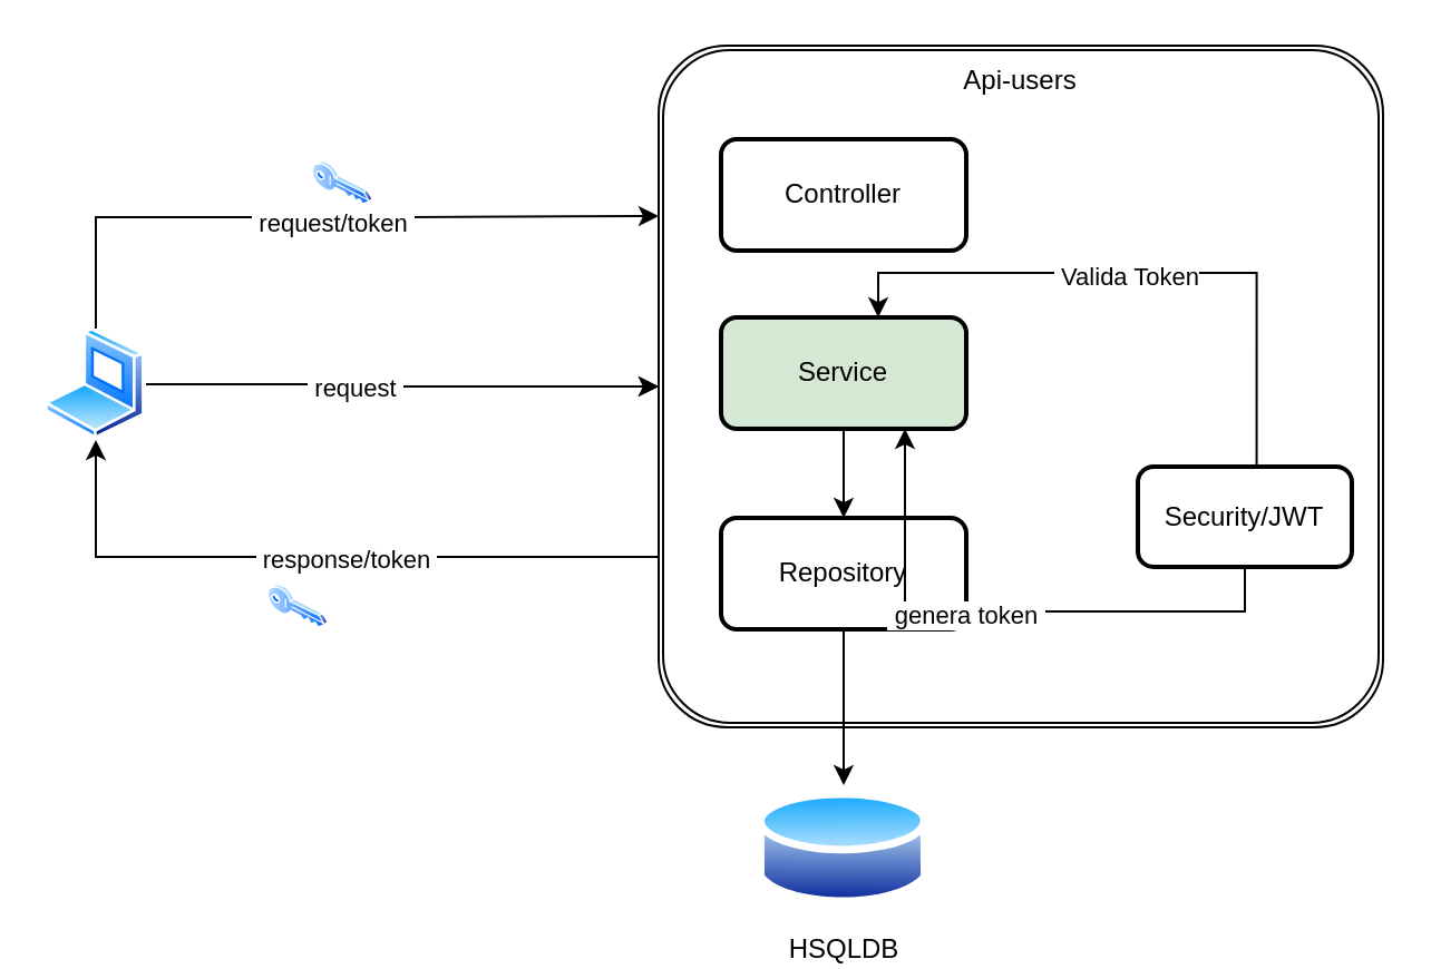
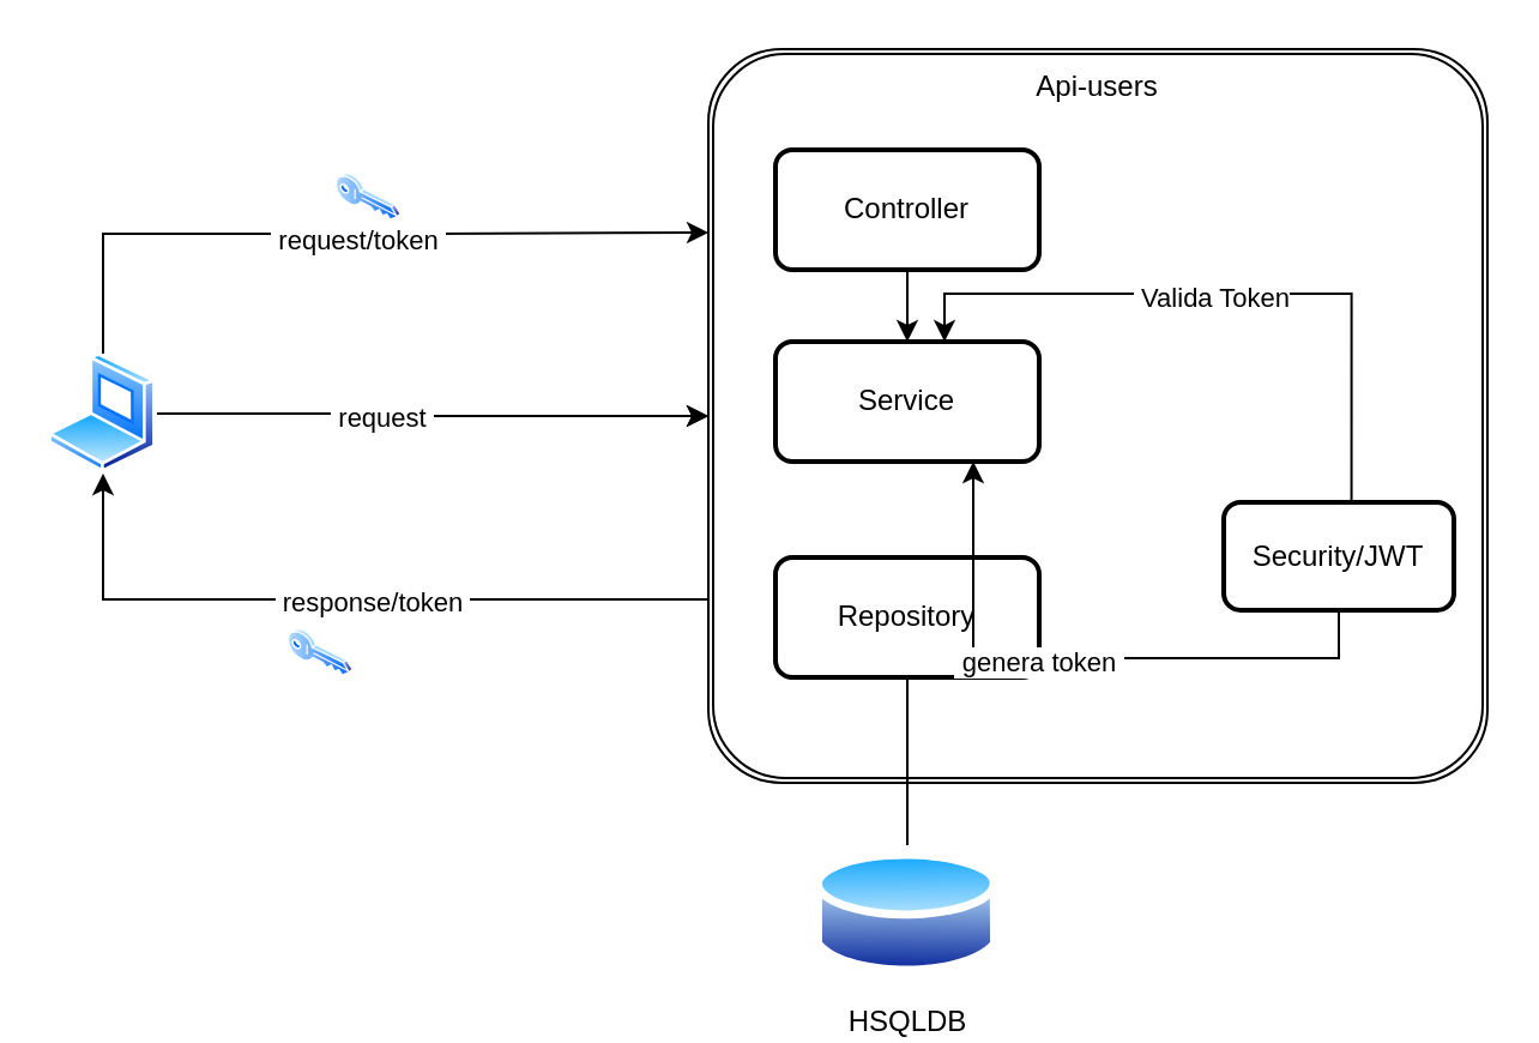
  <mxCell id="0" />
  <mxCell id="1" parent="0" />
  <mxCell id="2" style="edgeStyle=orthogonalEdgeStyle;rounded=0;orthogonalLoop=1;jettySize=auto;html=1;exitX=0;exitY=0.75;exitDx=0;exitDy=0;entryX=0.5;entryY=1;entryDx=0;entryDy=0;" edge="1" parent="1" source="4" target="8"><mxGeometry relative="1" as="geometry" /></mxCell>
  <mxCell id="3" value="&amp;nbsp;response/token&amp;nbsp;" style="edgeLabel;html=1;align=center;verticalAlign=middle;resizable=0;points=[];" vertex="1" connectable="0" parent="2"><mxGeometry x="0.118" y="1" relative="1" as="geometry"><mxPoint x="29" as="offset" /></mxGeometry></mxCell>
  <mxCell id="4" value="Api-users" style="shape=ext;double=1;rounded=1;whiteSpace=wrap;html=1;arcSize=10;verticalAlign=top;" vertex="1" parent="1"><mxGeometry x="295" y="20" width="325" height="306" as="geometry" /></mxCell>
  <mxCell id="5" style="edgeStyle=orthogonalEdgeStyle;rounded=0;orthogonalLoop=1;jettySize=auto;html=1;" edge="1" parent="1" source="8" target="4"><mxGeometry relative="1" as="geometry" /></mxCell>
  <mxCell id="6" style="edgeStyle=orthogonalEdgeStyle;rounded=0;orthogonalLoop=1;jettySize=auto;html=1;entryX=0;entryY=0.25;entryDx=0;entryDy=0;exitX=0.5;exitY=0;exitDx=0;exitDy=0;" edge="1" parent="1" source="8" target="4"><mxGeometry relative="1" as="geometry"><Array as="points"><mxPoint x="43" y="97" /><mxPoint x="180" y="97" /></Array></mxGeometry></mxCell>
  <mxCell id="7" value="&amp;nbsp;request/token&amp;nbsp;" style="edgeLabel;html=1;align=center;verticalAlign=middle;resizable=0;points=[];" vertex="1" connectable="0" parent="6"><mxGeometry x="0.033" y="-2" relative="1" as="geometry"><mxPoint as="offset" /></mxGeometry></mxCell>
  <mxCell id="8" value="" style="image;aspect=fixed;perimeter=ellipsePerimeter;html=1;align=center;shadow=0;dashed=0;spacingTop=3;image=img/lib/active_directory/laptop_client.svg;" vertex="1" parent="1"><mxGeometry x="20" y="147" width="45" height="50" as="geometry" /></mxCell>
+ <mxCell id="9" style="edgeStyle=orthogonalEdgeStyle;rounded=0;orthogonalLoop=1;jettySize=auto;html=1;entryX=0.5;entryY=0;entryDx=0;entryDy=0;" edge="1" parent="1" source="10" target="12"><mxGeometry relative="1" as="geometry" /></mxCell>
  <mxCell id="10" value="Controller" style="rounded=1;whiteSpace=wrap;html=1;absoluteArcSize=1;arcSize=14;strokeWidth=2;" vertex="1" parent="1"><mxGeometry x="323" y="62" width="110" height="50" as="geometry" /></mxCell>
- <mxCell id="11" style="edgeStyle=orthogonalEdgeStyle;rounded=0;orthogonalLoop=1;jettySize=auto;html=1;entryX=0.5;entryY=0;entryDx=0;entryDy=0;" edge="1" parent="1" source="12" target="14"><mxGeometry relative="1" as="geometry" /></mxCell>
- <mxCell id="12" value="Service" style="rounded=1;whiteSpace=wrap;html=1;absoluteArcSize=1;arcSize=14;strokeWidth=2;fillColor=#d5e8d4;" vertex="1" parent="1"><mxGeometry x="323" y="142" width="110" height="50" as="geometry" /></mxCell>
- <mxCell id="13" style="edgeStyle=orthogonalEdgeStyle;rounded=0;orthogonalLoop=1;jettySize=auto;html=1;" edge="1" parent="1" source="14" target="15"><mxGeometry relative="1" as="geometry" /></mxCell>
+ <mxCell id="12" value="Service" style="rounded=1;whiteSpace=wrap;html=1;absoluteArcSize=1;arcSize=14;strokeWidth=2;" vertex="1" parent="1"><mxGeometry x="323" y="142" width="110" height="50" as="geometry" /></mxCell>
+ <mxCell id="13" style="edgeStyle=orthogonalEdgeStyle;rounded=0;orthogonalLoop=1;jettySize=auto;html=1;endArrow=none;" edge="1" parent="1" source="14" target="15"><mxGeometry relative="1" as="geometry" /></mxCell>
  <mxCell id="14" value="Repository" style="rounded=1;whiteSpace=wrap;html=1;absoluteArcSize=1;arcSize=14;strokeWidth=2;" vertex="1" parent="1"><mxGeometry x="323" y="232" width="110" height="50" as="geometry" /></mxCell>
  <mxCell id="15" value="HSQLDB" style="image;aspect=fixed;perimeter=ellipsePerimeter;html=1;align=center;shadow=0;dashed=0;spacingTop=3;image=img/lib/active_directory/database.svg;" vertex="1" parent="1"><mxGeometry x="339.48" y="352" width="77.03" height="57" as="geometry" /></mxCell>
  <mxCell id="16" style="edgeStyle=orthogonalEdgeStyle;rounded=0;orthogonalLoop=1;jettySize=auto;html=1;" edge="1" parent="1" source="8" target="4"><mxGeometry relative="1" as="geometry" /></mxCell>
  <mxCell id="17" value="&amp;nbsp;request&amp;nbsp;" style="edgeLabel;html=1;align=center;verticalAlign=middle;resizable=0;points=[];" vertex="1" connectable="0" parent="16"><mxGeometry x="-0.197" y="-1" relative="1" as="geometry"><mxPoint as="offset" /></mxGeometry></mxCell>
  <mxCell id="18" style="edgeStyle=orthogonalEdgeStyle;rounded=0;orthogonalLoop=1;jettySize=auto;html=1;entryX=0.75;entryY=1;entryDx=0;entryDy=0;exitX=0.5;exitY=1;exitDx=0;exitDy=0;" edge="1" parent="1" source="20" target="12"><mxGeometry relative="1" as="geometry"><Array as="points" /></mxGeometry></mxCell>
  <mxCell id="19" value="&amp;nbsp;genera token&amp;nbsp;" style="edgeLabel;html=1;align=center;verticalAlign=middle;resizable=0;points=[];" vertex="1" connectable="0" parent="18"><mxGeometry x="0.145" y="1" relative="1" as="geometry"><mxPoint as="offset" /></mxGeometry></mxCell>
  <mxCell id="20" value="Security/JWT" style="whiteSpace=wrap;html=1;rounded=1;absoluteArcSize=1;arcSize=14;strokeWidth=2;" vertex="1" parent="1"><mxGeometry x="510" y="209" width="96" height="45" as="geometry" /></mxCell>
  <mxCell id="21" style="edgeStyle=orthogonalEdgeStyle;rounded=0;orthogonalLoop=1;jettySize=auto;html=1;entryX=0.641;entryY=0.001;entryDx=0;entryDy=0;entryPerimeter=0;exitX=0.555;exitY=-0.013;exitDx=0;exitDy=0;exitPerimeter=0;" edge="1" parent="1" source="20" target="12"><mxGeometry relative="1" as="geometry" /></mxCell>
  <mxCell id="22" value="&amp;nbsp;Valida Token" style="edgeLabel;html=1;align=center;verticalAlign=middle;resizable=0;points=[];" vertex="1" connectable="0" parent="21"><mxGeometry x="0.048" y="1" relative="1" as="geometry"><mxPoint as="offset" /></mxGeometry></mxCell>
  <mxCell id="23" value="" style="image;aspect=fixed;perimeter=ellipsePerimeter;html=1;align=center;shadow=0;dashed=0;spacingTop=3;image=img/lib/active_directory/key.svg;" vertex="1" parent="1"><mxGeometry x="120" y="262" width="27.03" height="20" as="geometry" /></mxCell>
  <mxCell id="24" value="" style="image;aspect=fixed;perimeter=ellipsePerimeter;html=1;align=center;shadow=0;dashed=0;spacingTop=3;image=img/lib/active_directory/key.svg;" vertex="1" parent="1"><mxGeometry x="140" y="72" width="27.03" height="20" as="geometry" /></mxCell>
